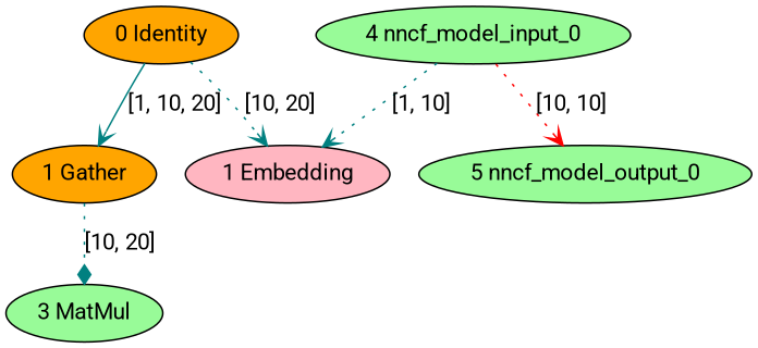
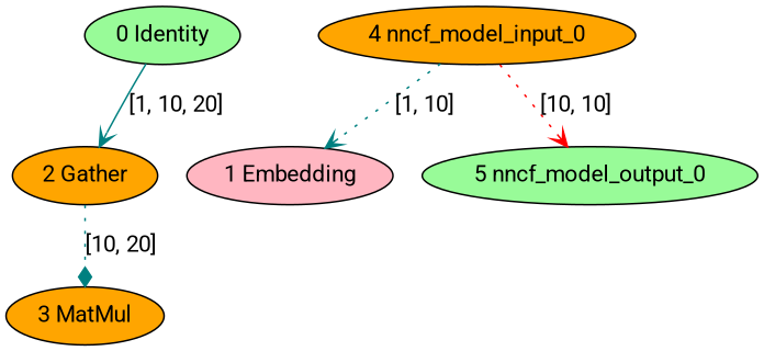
  strict digraph {
    fontname=Roboto
    node [fillcolor=orange fontname=Roboto style=filled type=Gather]
    edge [arrowhead=vee color=teal fontname=Roboto style=dotted]
-   "0 Identity" [type=Identity]
+   "0 Identity" [fillcolor=palegreen type=Identity]
    "1 Embedding" [fillcolor=lightpink]
-   "2 Gather" [label="1 Gather"]
-   "3 MatMul" [fillcolor=palegreen type=MatMul]
+   "2 Gather"
+   "3 MatMul" [type=MatMul]
    "5 nncf_model_output_0" [fillcolor=palegreen type=nncf_model_output]
-   "4 nncf_model_input_0" [fillcolor=palegreen type=nncf_model_input]
-   "0 Identity" -> "1 Embedding" [label="[10, 20]"]
+   "4 nncf_model_input_0" [type=nncf_model_input]
    "0 Identity" -> "2 Gather" [label="[1, 10, 20]" style=solid]
    "2 Gather" -> "3 MatMul" [arrowhead=diamond label="[10, 20]"]
    "4 nncf_model_input_0" -> "1 Embedding" [label="[1, 10]"]
    "4 nncf_model_input_0" -> "5 nncf_model_output_0" [color=red label="[10, 10]"]
  }
